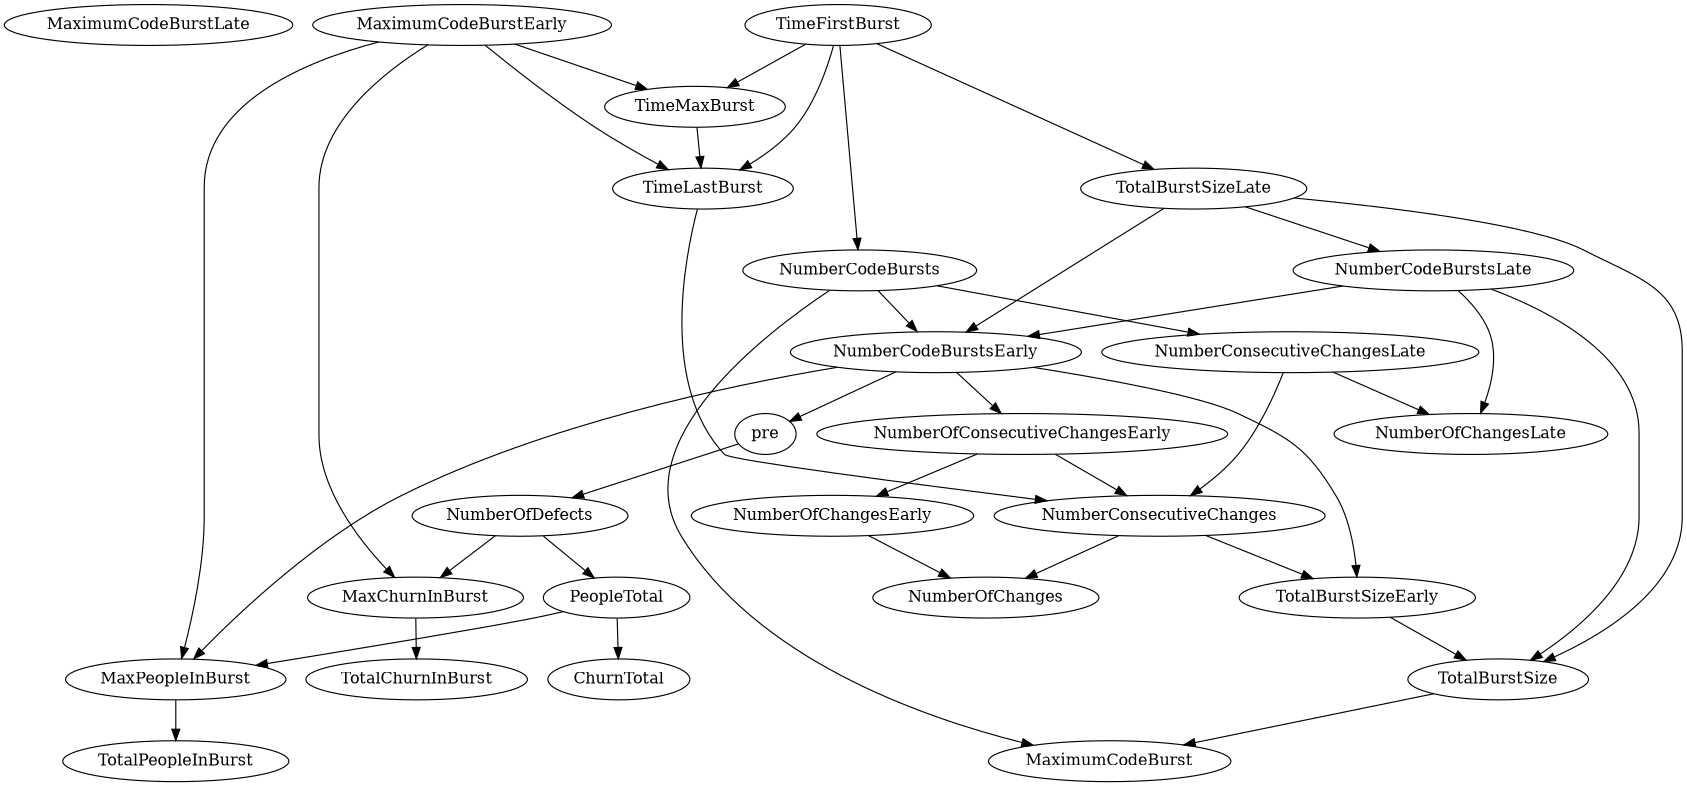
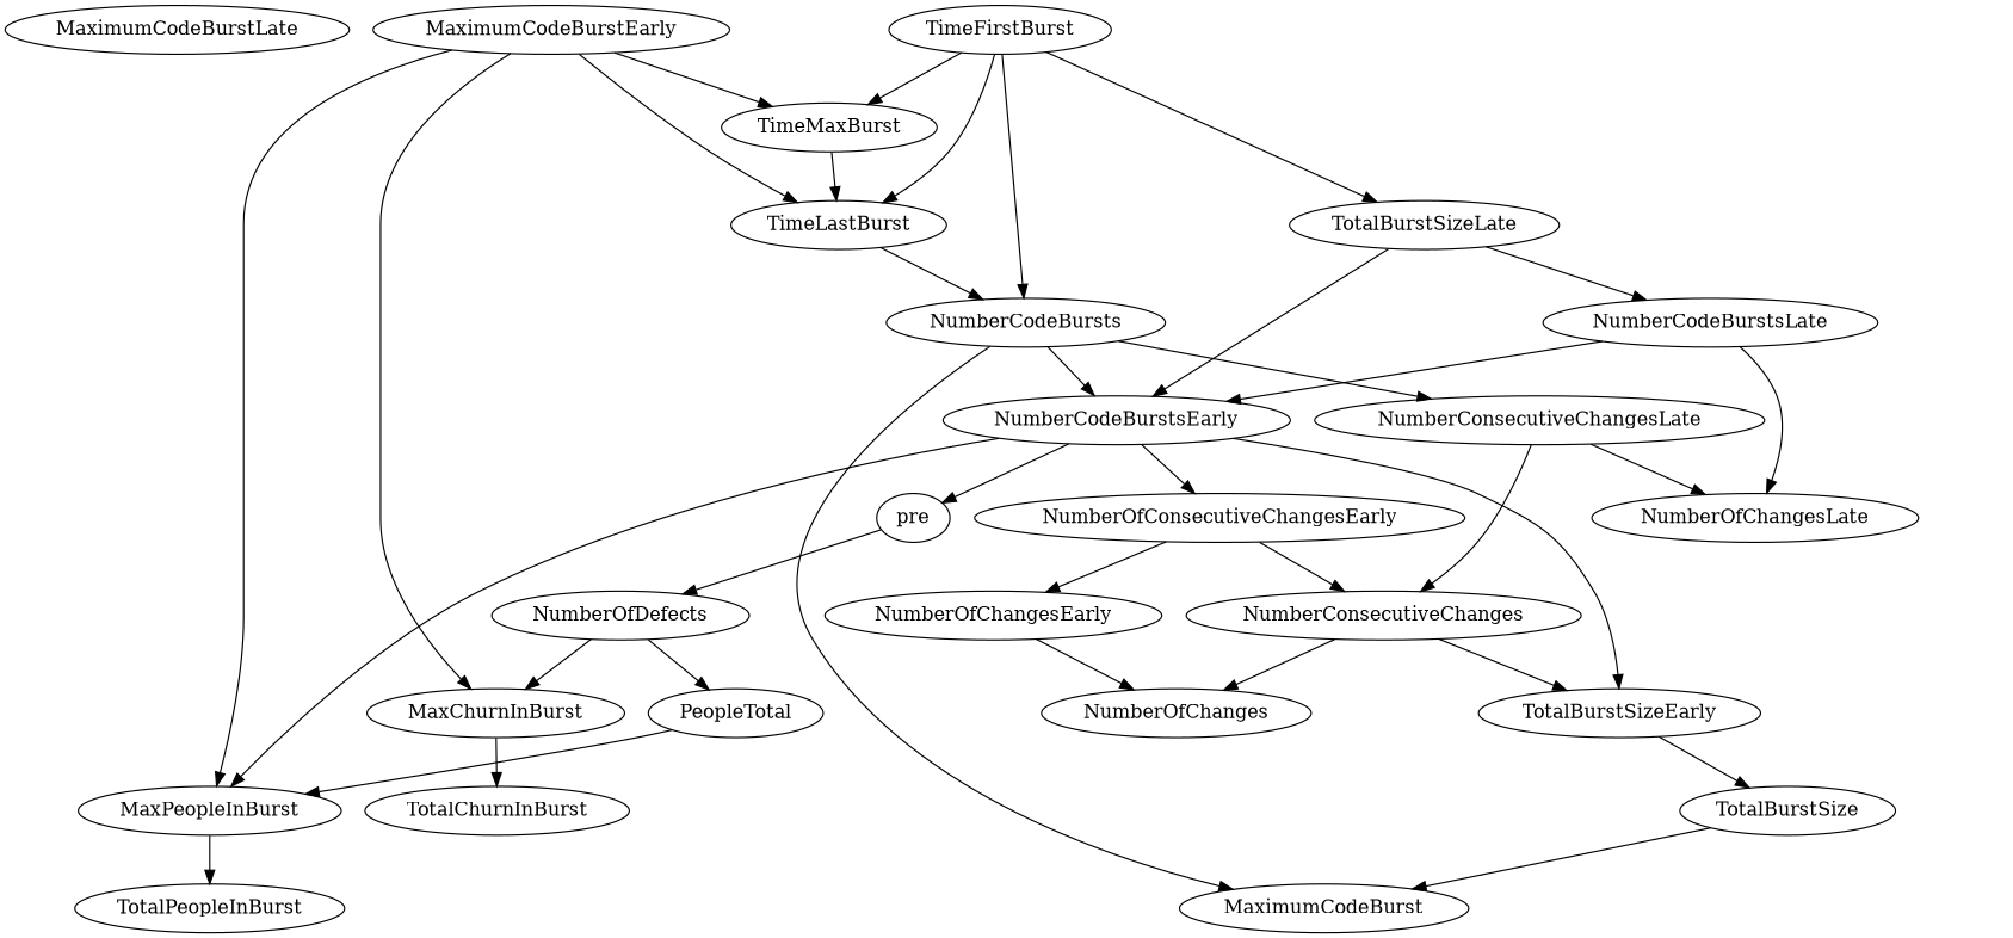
  digraph {
    MaximumCodeBurstLate
    MaxPeopleInBurst
    TotalPeopleInBurst
    TotalBurstSizeLate
    NumberCodeBurstsLate
    NumberCodeBurstsEarly
    TotalBurstSize
    NumberOfChangesLate
    NumberOfConsecutiveChangesEarly
    TotalBurstSizeEarly
    pre
    MaximumCodeBurst
    NumberOfChangesEarly
    NumberOfChanges
    MaxChurnInBurst
    TotalChurnInBurst
    MaximumCodeBurstEarly
    TimeMaxBurst
    TimeLastBurst
    NumberCodeBursts
    NumberConsecutiveChanges
    NumberOfDefects
    TimeFirstBurst
    NumberConsecutiveChangesLate
    PeopleTotal
-   ChurnTotal
    MaxPeopleInBurst -> TotalPeopleInBurst
    TotalBurstSizeLate -> NumberCodeBurstsLate
    TotalBurstSizeLate -> NumberCodeBurstsEarly
-   TotalBurstSizeLate -> TotalBurstSize
    NumberCodeBurstsLate -> NumberCodeBurstsEarly
-   NumberCodeBurstsLate -> TotalBurstSize
    NumberCodeBurstsLate -> NumberOfChangesLate
    NumberCodeBurstsEarly -> MaxPeopleInBurst
    NumberCodeBurstsEarly -> NumberOfConsecutiveChangesEarly
    NumberCodeBurstsEarly -> TotalBurstSizeEarly
    NumberCodeBurstsEarly -> pre
    TotalBurstSize -> MaximumCodeBurst
    NumberOfConsecutiveChangesEarly -> NumberOfChangesEarly
    NumberOfConsecutiveChangesEarly -> NumberConsecutiveChanges
    TotalBurstSizeEarly -> TotalBurstSize
    pre -> NumberOfDefects
    NumberOfChangesEarly -> NumberOfChanges
    MaxChurnInBurst -> TotalChurnInBurst
    MaximumCodeBurstEarly -> MaxPeopleInBurst
    MaximumCodeBurstEarly -> MaxChurnInBurst
    MaximumCodeBurstEarly -> TimeMaxBurst
    MaximumCodeBurstEarly -> TimeLastBurst
    TimeMaxBurst -> TimeLastBurst
-   TimeLastBurst -> NumberConsecutiveChanges
+   TimeLastBurst -> NumberCodeBursts
    NumberCodeBursts -> NumberCodeBurstsEarly
    NumberCodeBursts -> MaximumCodeBurst
    NumberCodeBursts -> NumberConsecutiveChangesLate
    NumberConsecutiveChanges -> TotalBurstSizeEarly
    NumberConsecutiveChanges -> NumberOfChanges
    NumberOfDefects -> MaxChurnInBurst
    NumberOfDefects -> PeopleTotal
    TimeFirstBurst -> TotalBurstSizeLate
    TimeFirstBurst -> TimeMaxBurst
    TimeFirstBurst -> TimeLastBurst
    TimeFirstBurst -> NumberCodeBursts
    NumberConsecutiveChangesLate -> NumberOfChangesLate
    NumberConsecutiveChangesLate -> NumberConsecutiveChanges
    PeopleTotal -> MaxPeopleInBurst
-   PeopleTotal -> ChurnTotal
  }
